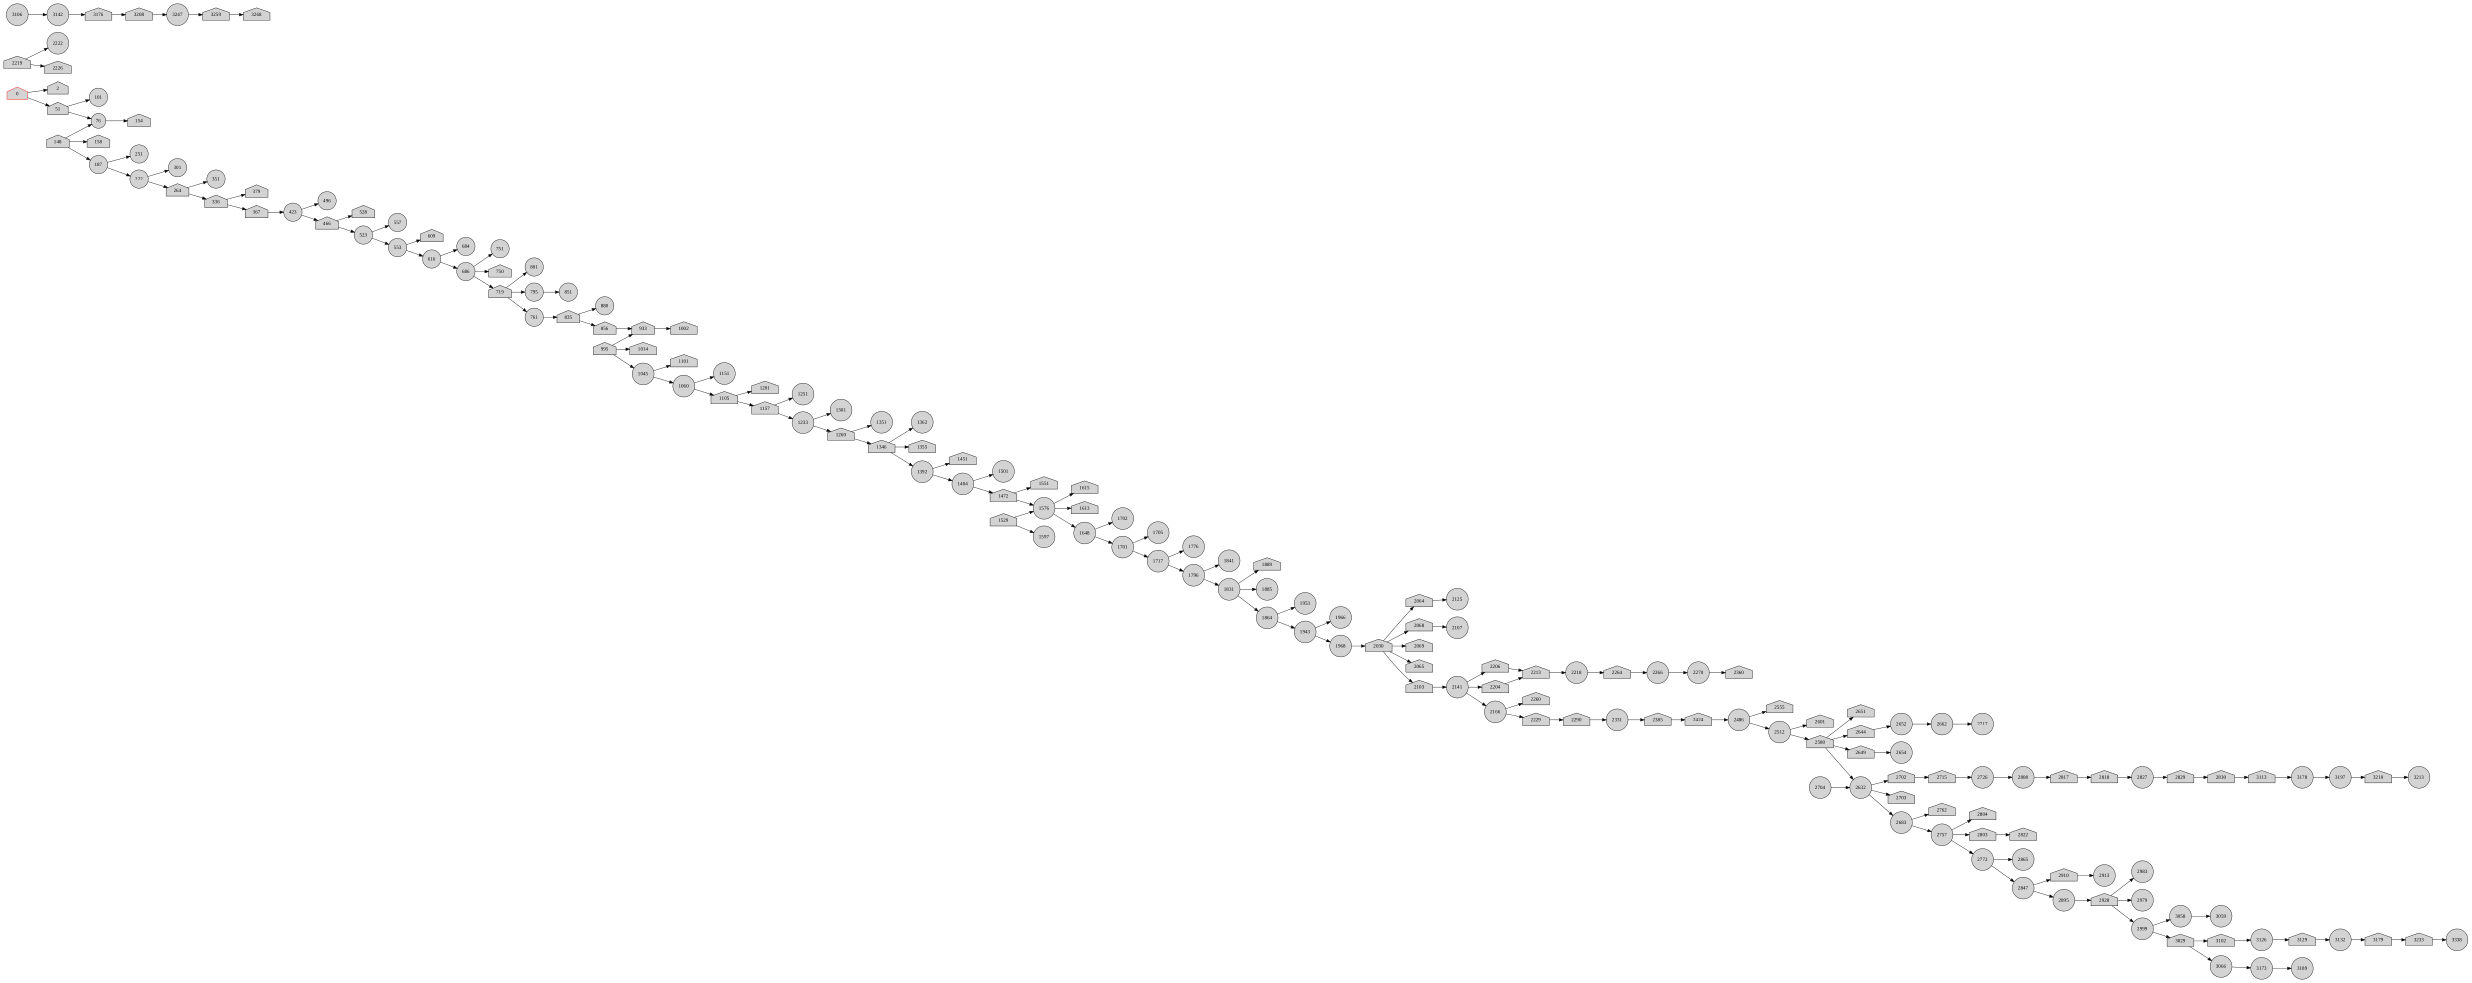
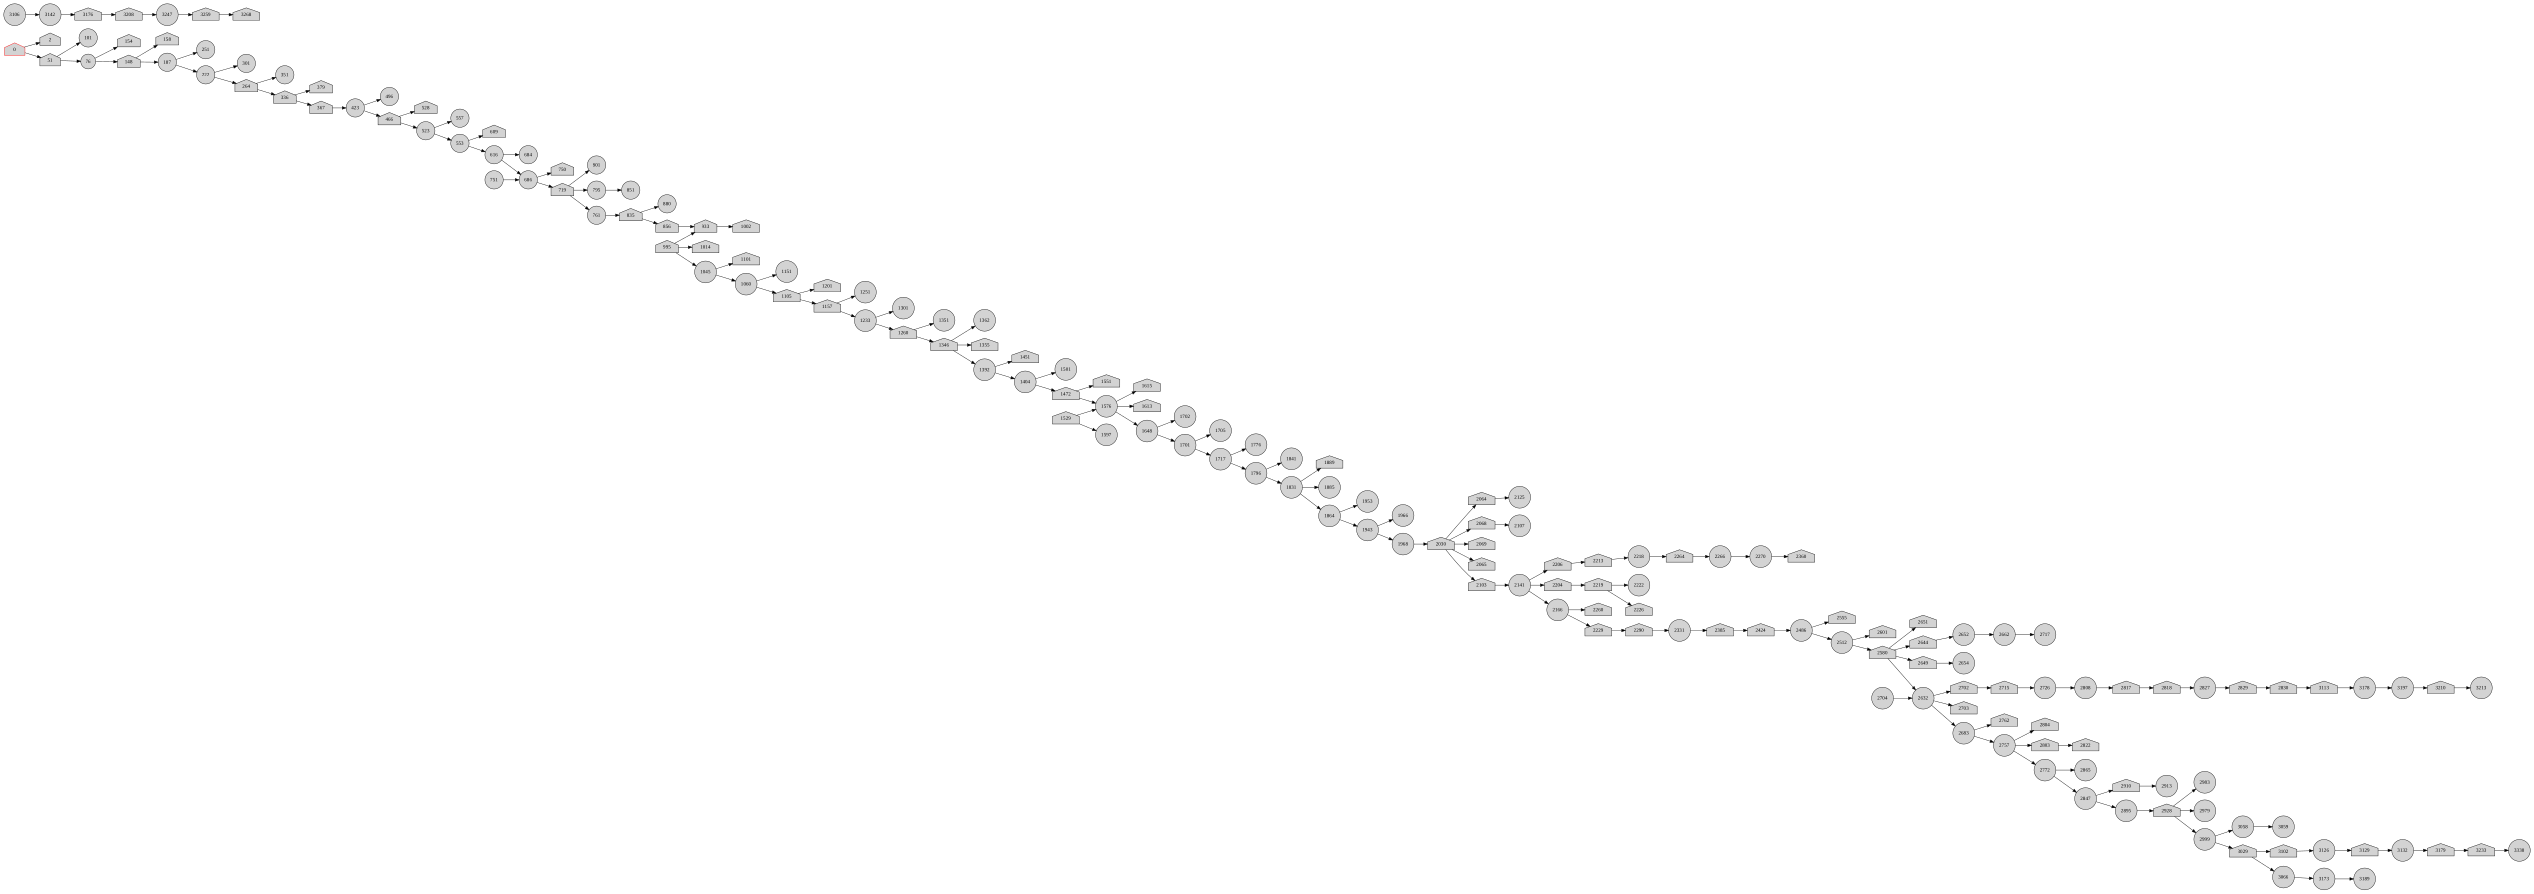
  digraph {
    fontname="Liberation Serif"
    rankdir=LR
    node [fillcolor=lightgray fontname="Liberation Serif" shape=circle style=filled]
    edge [fontname="Liberation Serif"]
    0 [color=red shape=house]
    2 [shape=house]
    51 [shape=house]
    101
    76
    n6 [label=154 shape=house]
    148 [shape=house]
    158 [shape=house]
    187
    251
    222
    301
    264 [shape=house]
    351
    336 [shape=house]
    379 [shape=house]
    367 [shape=house]
    423
    496
    466 [shape=house]
    528 [shape=house]
    523
    557
    553
    609 [shape=house]
    616
    684
    n28 [label=686]
    751
    750 [shape=house]
    719 [shape=house]
    801
    795
    761
    851
    835 [shape=house]
    880
    856 [shape=house]
    933 [shape=house]
    1002 [shape=house]
    995 [shape=house]
    1014 [shape=house]
    1045
    1101 [shape=house]
    1060
    1151
    1105 [shape=house]
    1201 [shape=house]
    1157 [shape=house]
    1251
    1233
    1301
    1260 [shape=house]
    1351
    1346 [shape=house]
    1362
    1355 [shape=house]
    1392
    1451 [shape=house]
    1404
    1501
    1472 [shape=house]
    1551 [shape=house]
    1576
    1529 [shape=house]
    1597
    1615 [shape=house]
    1613 [shape=house]
    1648
    1702
    1701
    1705
    1717
    1776
    1796
    n76 [label=1841]
    1831
    1889 [shape=house]
    1885
    1864
    1953
    1943
    1966
    1968
    2030 [shape=house]
    2064 [shape=house]
    2068 [shape=house]
    2069 [shape=house]
    2065 [shape=house]
    2103 [shape=house]
    2125
    2107
    2141
    2206 [shape=house]
    2204 [shape=house]
    2166
    2213 [shape=house]
    2219 [shape=house]
    2260 [shape=house]
    2229 [shape=house]
    2218
    2264 [shape=house]
    2266
    2222
    2226 [shape=house]
    2290 [shape=house]
    2270
    2360 [shape=house]
    2331
    2385 [shape=house]
    2424 [shape=house]
    2486
    2555 [shape=house]
    2512
    2601 [shape=house]
    2580 [shape=house]
    2651 [shape=house]
    2644 [shape=house]
    2649 [shape=house]
    2632
    2652
    2654
    2702 [shape=house]
    2703 [shape=house]
    2683
    2662
    2717
    2704
    2715 [shape=house]
    2762 [shape=house]
    2757
    2726
    2808
    2804 [shape=house]
    2803 [shape=house]
    2772
    2822 [shape=house]
    2865
    2847
    2817 [shape=house]
    2818 [shape=house]
    2827
    2829 [shape=house]
    2830 [shape=house]
    3113 [shape=house]
    2910 [shape=house]
    2895
    2913
    2928 [shape=house]
    2983
    2979
    2999
    3058
    3029 [shape=house]
    3059
    3102 [shape=house]
    3066
    3106
    3142
    3126
    3173
    3176 [shape=house]
    3178
    3129 [shape=house]
    3132
    3179 [shape=house]
    3208 [shape=house]
    3189
    3247
    3197
    3233 [shape=house]
    3210 [shape=house]
    3259 [shape=house]
    3213
    n175 [label=3338]
    3268 [shape=house]
    0 -> 2
    0 -> 51
    51 -> 101
    51 -> 76
    76 -> n6
-   148 -> 76
+   76 -> 148
    148 -> 158
    148 -> 187
    187 -> 251
    187 -> 222
    222 -> 301
    222 -> 264
    264 -> 351
    264 -> 336
    336 -> 379
    336 -> 367
    367 -> 423
    423 -> 496
    423 -> 466
    466 -> 528
    466 -> 523
    523 -> 557
    523 -> 553
    553 -> 609
    553 -> 616
    616 -> 684
    616 -> n28
-   n28 -> 751
+   751 -> n28
    n28 -> 750
    n28 -> 719
    719 -> 801
    719 -> 795
    719 -> 761
    795 -> 851
    761 -> 835
    835 -> 880
    835 -> 856
    856 -> 933
    933 -> 1002
    995 -> 933
    995 -> 1014
    995 -> 1045
    1045 -> 1101
    1045 -> 1060
    1060 -> 1151
    1060 -> 1105
    1105 -> 1201
    1105 -> 1157
    1157 -> 1251
    1157 -> 1233
    1233 -> 1301
    1233 -> 1260
    1260 -> 1351
    1260 -> 1346
    1346 -> 1362
    1346 -> 1355
    1346 -> 1392
    1392 -> 1451
    1392 -> 1404
    1404 -> 1501
    1404 -> 1472
    1472 -> 1551
    1472 -> 1576
    1576 -> 1615
    1576 -> 1613
    1576 -> 1648
    1529 -> 1576
    1529 -> 1597
    1648 -> 1702
    1648 -> 1701
    1701 -> 1705
    1701 -> 1717
    1717 -> 1776
    1717 -> 1796
    1796 -> n76
    1796 -> 1831
    1831 -> 1889
    1831 -> 1885
    1831 -> 1864
    1864 -> 1953
    1864 -> 1943
    1943 -> 1966
    1943 -> 1968
    1968 -> 2030
    2030 -> 2064
    2030 -> 2068
    2030 -> 2069
    2030 -> 2065
    2030 -> 2103
    2064 -> 2125
    2068 -> 2107
    2103 -> 2141
    2141 -> 2206
    2141 -> 2204
    2141 -> 2166
    2206 -> 2213
-   2204 -> 2213
+   2204 -> 2219
    2166 -> 2260
    2166 -> 2229
    2213 -> 2218
    2219 -> 2222
    2219 -> 2226
    2229 -> 2290
    2218 -> 2264
    2264 -> 2266
    2266 -> 2270
    2290 -> 2331
    2270 -> 2360
    2331 -> 2385
    2385 -> 2424
    2424 -> 2486
    2486 -> 2555
    2486 -> 2512
    2512 -> 2601
    2512 -> 2580
    2580 -> 2651
    2580 -> 2644
    2580 -> 2649
    2580 -> 2632
    2644 -> 2652
    2649 -> 2654
    2632 -> 2702
    2632 -> 2703
    2632 -> 2683
    2652 -> 2662
    2702 -> 2715
    2683 -> 2762
    2683 -> 2757
    2662 -> 2717
    2704 -> 2632
    2715 -> 2726
    2757 -> 2804
    2757 -> 2803
    2757 -> 2772
    2726 -> 2808
    2808 -> 2817
    2803 -> 2822
    2772 -> 2865
    2772 -> 2847
    2847 -> 2910
    2847 -> 2895
    2817 -> 2818
    2818 -> 2827
    2827 -> 2829
    2829 -> 2830
    2830 -> 3113
    3113 -> 3178
    2910 -> 2913
    2895 -> 2928
    2928 -> 2983
    2928 -> 2979
    2928 -> 2999
    2999 -> 3058
    2999 -> 3029
    3058 -> 3059
    3029 -> 3102
    3029 -> 3066
    3102 -> 3126
    3066 -> 3173
    3106 -> 3142
    3142 -> 3176
    3126 -> 3129
    3173 -> 3189
    3176 -> 3208
    3178 -> 3197
    3129 -> 3132
    3132 -> 3179
    3179 -> 3233
    3208 -> 3247
    3247 -> 3259
    3197 -> 3210
    3233 -> n175
    3210 -> 3213
    3259 -> 3268
  }
